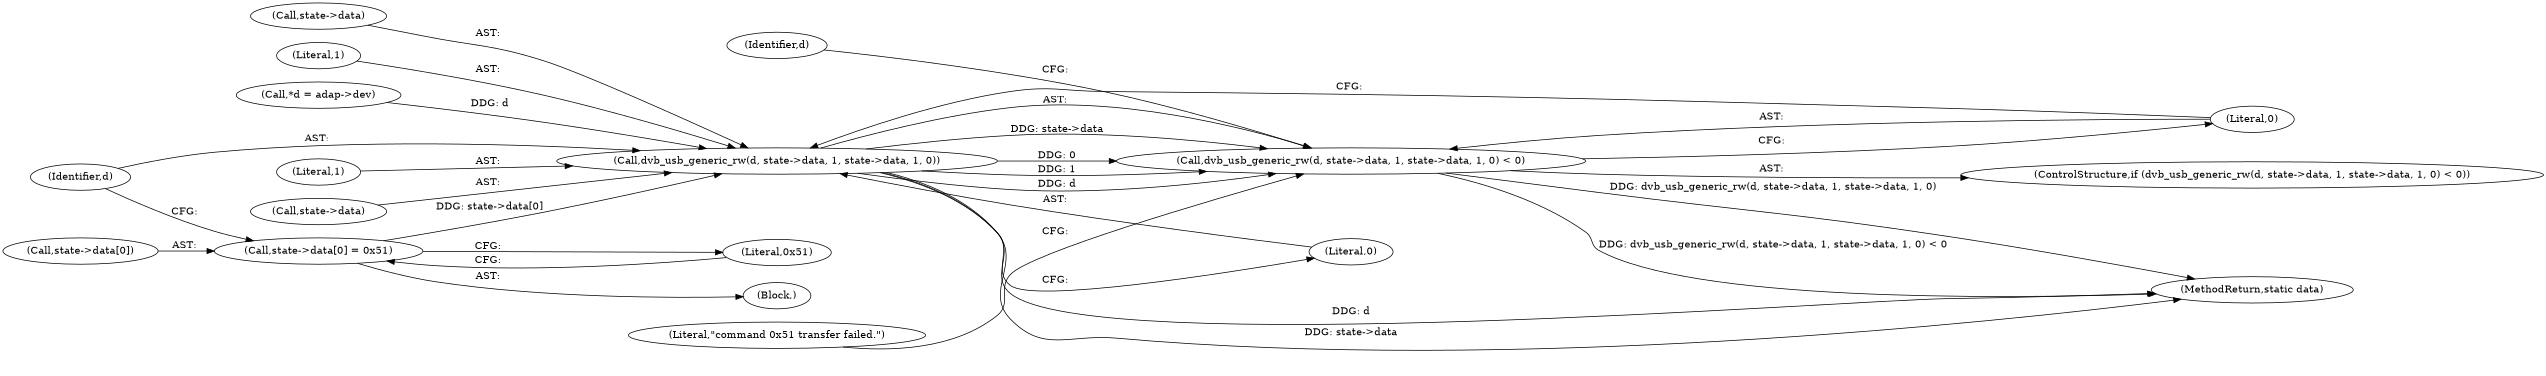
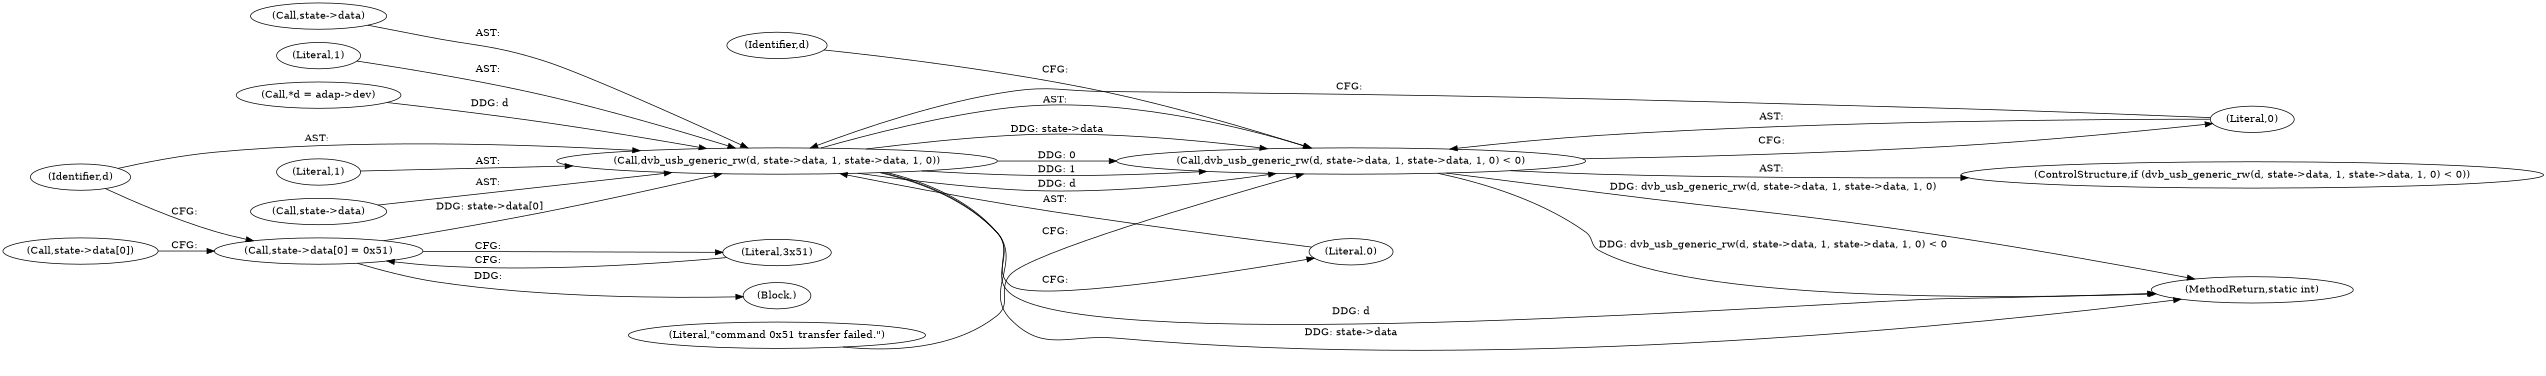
  digraph {
    rankdir=LR
    n1 [label="(Call,state->data[0] = 0x51)"]
    n2 [label="(Call,dvb_usb_generic_rw(d, state->data, 1, state->data, 1, 0))"]
-   n3 [label="(Literal,0x51)"]
+   n3 [label="(Literal,3x51)"]
    n4 [label="(Block,)"]
-   n5 [label="(MethodReturn,static data)"]
+   n5 [label="(MethodReturn,static int)"]
    n6 [label="(Call,dvb_usb_generic_rw(d, state->data, 1, state->data, 1, 0) < 0)"]
    n7 [label="(Literal,0)"]
    n8 [label="(Literal,0)"]
    n9 [label="(ControlStructure,if (dvb_usb_generic_rw(d, state->data, 1, state->data, 1, 0) < 0))"]
    n10 [label="(Identifier,d)"]
    n11 [label="(Literal,1)"]
    n12 [label="(Call,state->data)"]
    n13 [label="(Call,state->data)"]
    n14 [label="(Literal,1)"]
    n15 [label="(Call,*d = adap->dev)"]
    n16 [label="(Call,state->data[0])"]
    n17 [label="(Identifier,d)"]
    n18 [label="(Literal,\"command 0x51 transfer failed.\")"]
    n1 -> n2 [label="DDG: state->data[0]"]
    n1 -> n3 [label="CFG: "]
-   n1 -> n4 [label="AST: "]
+   n1 -> n4 [label="DDG: "]
    n2 -> n5 [label="DDG: d"]
    n2 -> n5 [label="DDG: state->data"]
    n2 -> n6 [label="AST: "]
    n2 -> n6 [label="DDG: state->data"]
    n2 -> n6 [label="DDG: 0"]
    n2 -> n6 [label="DDG: 1"]
    n2 -> n6 [label="DDG: d"]
    n2 -> n7 [label="CFG: "]
    n3 -> n1 [label="CFG: "]
    n6 -> n5 [label="DDG: dvb_usb_generic_rw(d, state->data, 1, state->data, 1, 0)"]
    n6 -> n5 [label="DDG: dvb_usb_generic_rw(d, state->data, 1, state->data, 1, 0) < 0"]
    n6 -> n8 [label="CFG: "]
    n6 -> n9 [label="AST: "]
    n7 -> n2 [label="AST: "]
    n8 -> n2 [label="CFG: "]
    n8 -> n6 [label="AST: "]
    n10 -> n1 [label="CFG: "]
    n10 -> n2 [label="AST: "]
    n11 -> n2 [label="AST: "]
    n12 -> n2 [label="AST: "]
    n13 -> n2 [label="AST: "]
    n14 -> n2 [label="AST: "]
    n15 -> n2 [label="DDG: d"]
-   n16 -> n1 [label="AST: "]
+   n16 -> n1 [label="CFG: "]
    n17 -> n6 [label="CFG: "]
    n18 -> n6 [label="CFG: "]
  }
